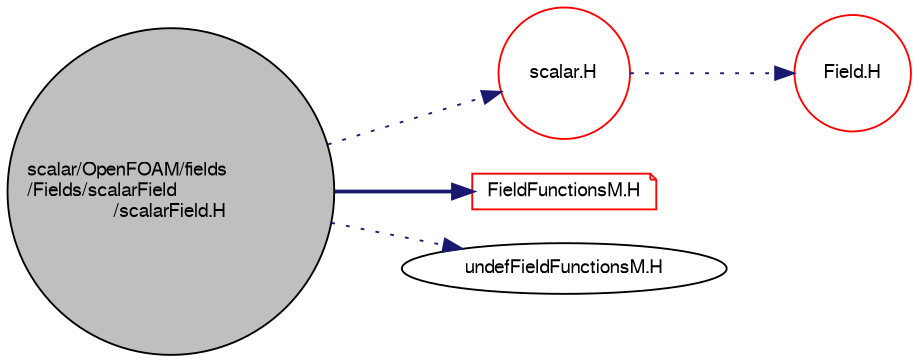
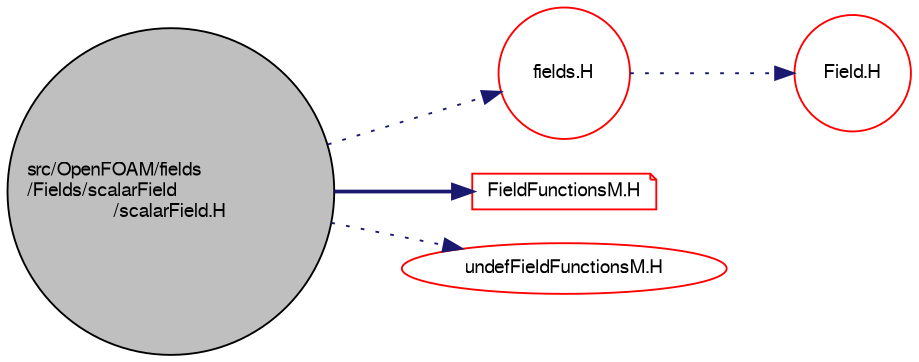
  digraph {
    rankdir=LR
    node [color=red fontname=FreeSans fontsize=10 shape=circle]
    edge [color=midnightblue fontname=FreeSans fontsize=10 labelfontname=FreeSans labelfontsize=10 style=dotted]
-   n1 [color=black fillcolor=grey75 fontcolor=black height=0.2 label="scalar/OpenFOAM/fields\l/Fields/scalarField\l/scalarField.H" style=filled width=0.4]
-   n2 [height=0.2 label="scalar.H" width=0.4]
+   n1 [color=black fillcolor=grey75 fontcolor=black height=0.2 label="src/OpenFOAM/fields\l/Fields/scalarField\l/scalarField.H" style=filled width=0.4]
+   n2 [height=0.2 label="fields.H" width=0.4]
    n3 [height=0.2 label="FieldFunctionsM.H" shape=note width=0.4]
-   n4 [color=black height=0.2 label="undefFieldFunctionsM.H" shape=ellipse width=0.4]
+   n4 [height=0.2 label="undefFieldFunctionsM.H" shape=ellipse width=0.4]
    n5 [height=0.2 label="Field.H" width=0.4]
    n1 -> n2
    n1 -> n3 [style=bold]
    n1 -> n4
    n2 -> n5
  }
